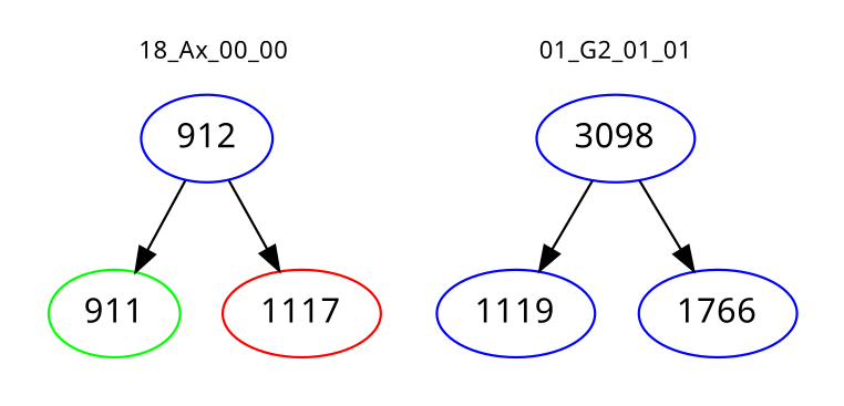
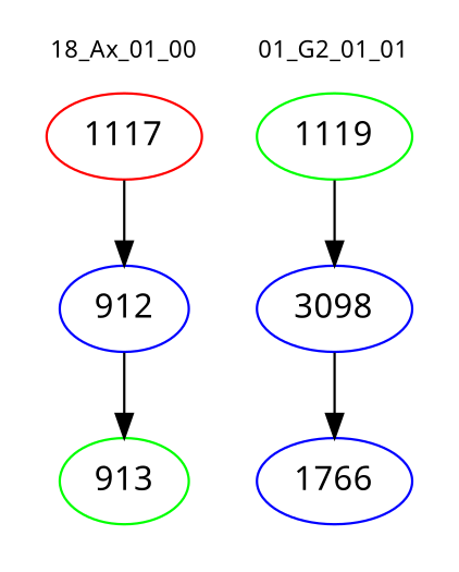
  digraph {
    fontname="Noto Sans"
    node [color=blue fontname="Noto Sans"]
    edge [color=black fontname="Noto Sans"]
    n1 [label=912]
-   n2 [color=green label=911]
+   n2 [color=green label=913]
    n3 [color=red label=1117]
    n4 [label=3098]
-   n5 [label=1119]
+   n5 [color=green label=1119]
    n6 [label=1766]
    subgraph cluster_1 {
      color=white
      fontsize=10
-     label="18_Ax_00_00"
+     label="18_Ax_01_00"
      n1
      n2
      n3
    }
    subgraph cluster_2 {
      color=white
      fontsize=10
      label="01_G2_01_01"
      n4
      n5
      n6
    }
    n1 -> n2
-   n1 -> n3
-   n4 -> n5
+   n3 -> n1
+   n5 -> n4
    n4 -> n6
  }
